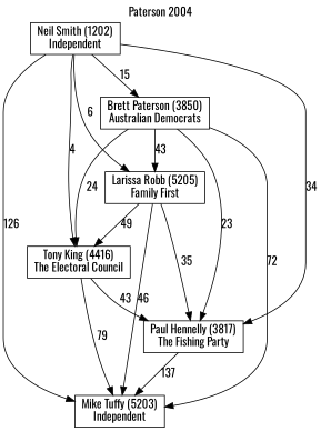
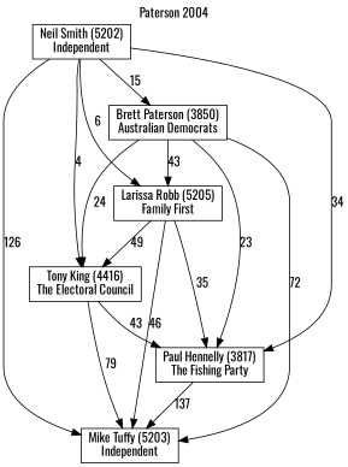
  digraph {
    fontname=Oswald
    label="Paterson 2004"
    labelloc=t
    mclimit=10
    node [fontname=Oswald shape=box]
    edge [fontname=Oswald]
    n1 [label="Mike Tuffy (5203)\nIndependent"]
    n2 [label="Paul Hennelly (3817)\nThe Fishing Party"]
    n3 [label="Tony King (4416)\nThe Electoral Council"]
    n4 [label="Larissa Robb (5205)\nFamily First"]
    n5 [label="Brett Paterson (3850)\nAustralian Democrats"]
-   n6 [label="Neil Smith (1202)\nIndependent"]
+   n6 [label="Neil Smith (5202)\nIndependent"]
    n2 -> n1 [label=137]
    n3 -> n1 [label=79]
    n3 -> n2 [label=43]
    n4 -> n1 [label=46]
    n4 -> n2 [label=35]
    n4 -> n3 [label=49]
    n5 -> n1 [label=72]
    n5 -> n2 [label=23]
    n5 -> n3 [label=24]
    n5 -> n4 [label=43]
    n6 -> n1 [label=126]
    n6 -> n2 [label=34]
    n6 -> n3 [label=4]
    n6 -> n4 [label=6]
    n6 -> n5 [label=15]
  }
